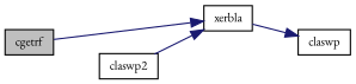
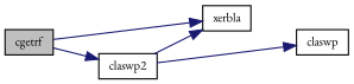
  digraph {
    fontname="EB Garamond"
    rankdir=LR
    node [color=black fillcolor=white fontname="EB Garamond" fontsize=10 shape=record style=filled]
    edge [color=midnightblue fontname="EB Garamond" fontsize=10 labelfontname=Helvetica labelfontsize=10 style=solid]
    n1 [fillcolor=grey75 fontcolor=black height=0.2 label=cgetrf width=0.4]
    n2 [height=0.2 label=claswp2 width=0.4]
    n3 [height=0.2 label=xerbla width=0.4]
    n4 [height=0.2 label=claswp width=0.4]
+   n1 -> n2
    n1 -> n3
    n2 -> n3
-   n3 -> n4
+   n2 -> n4
  }
